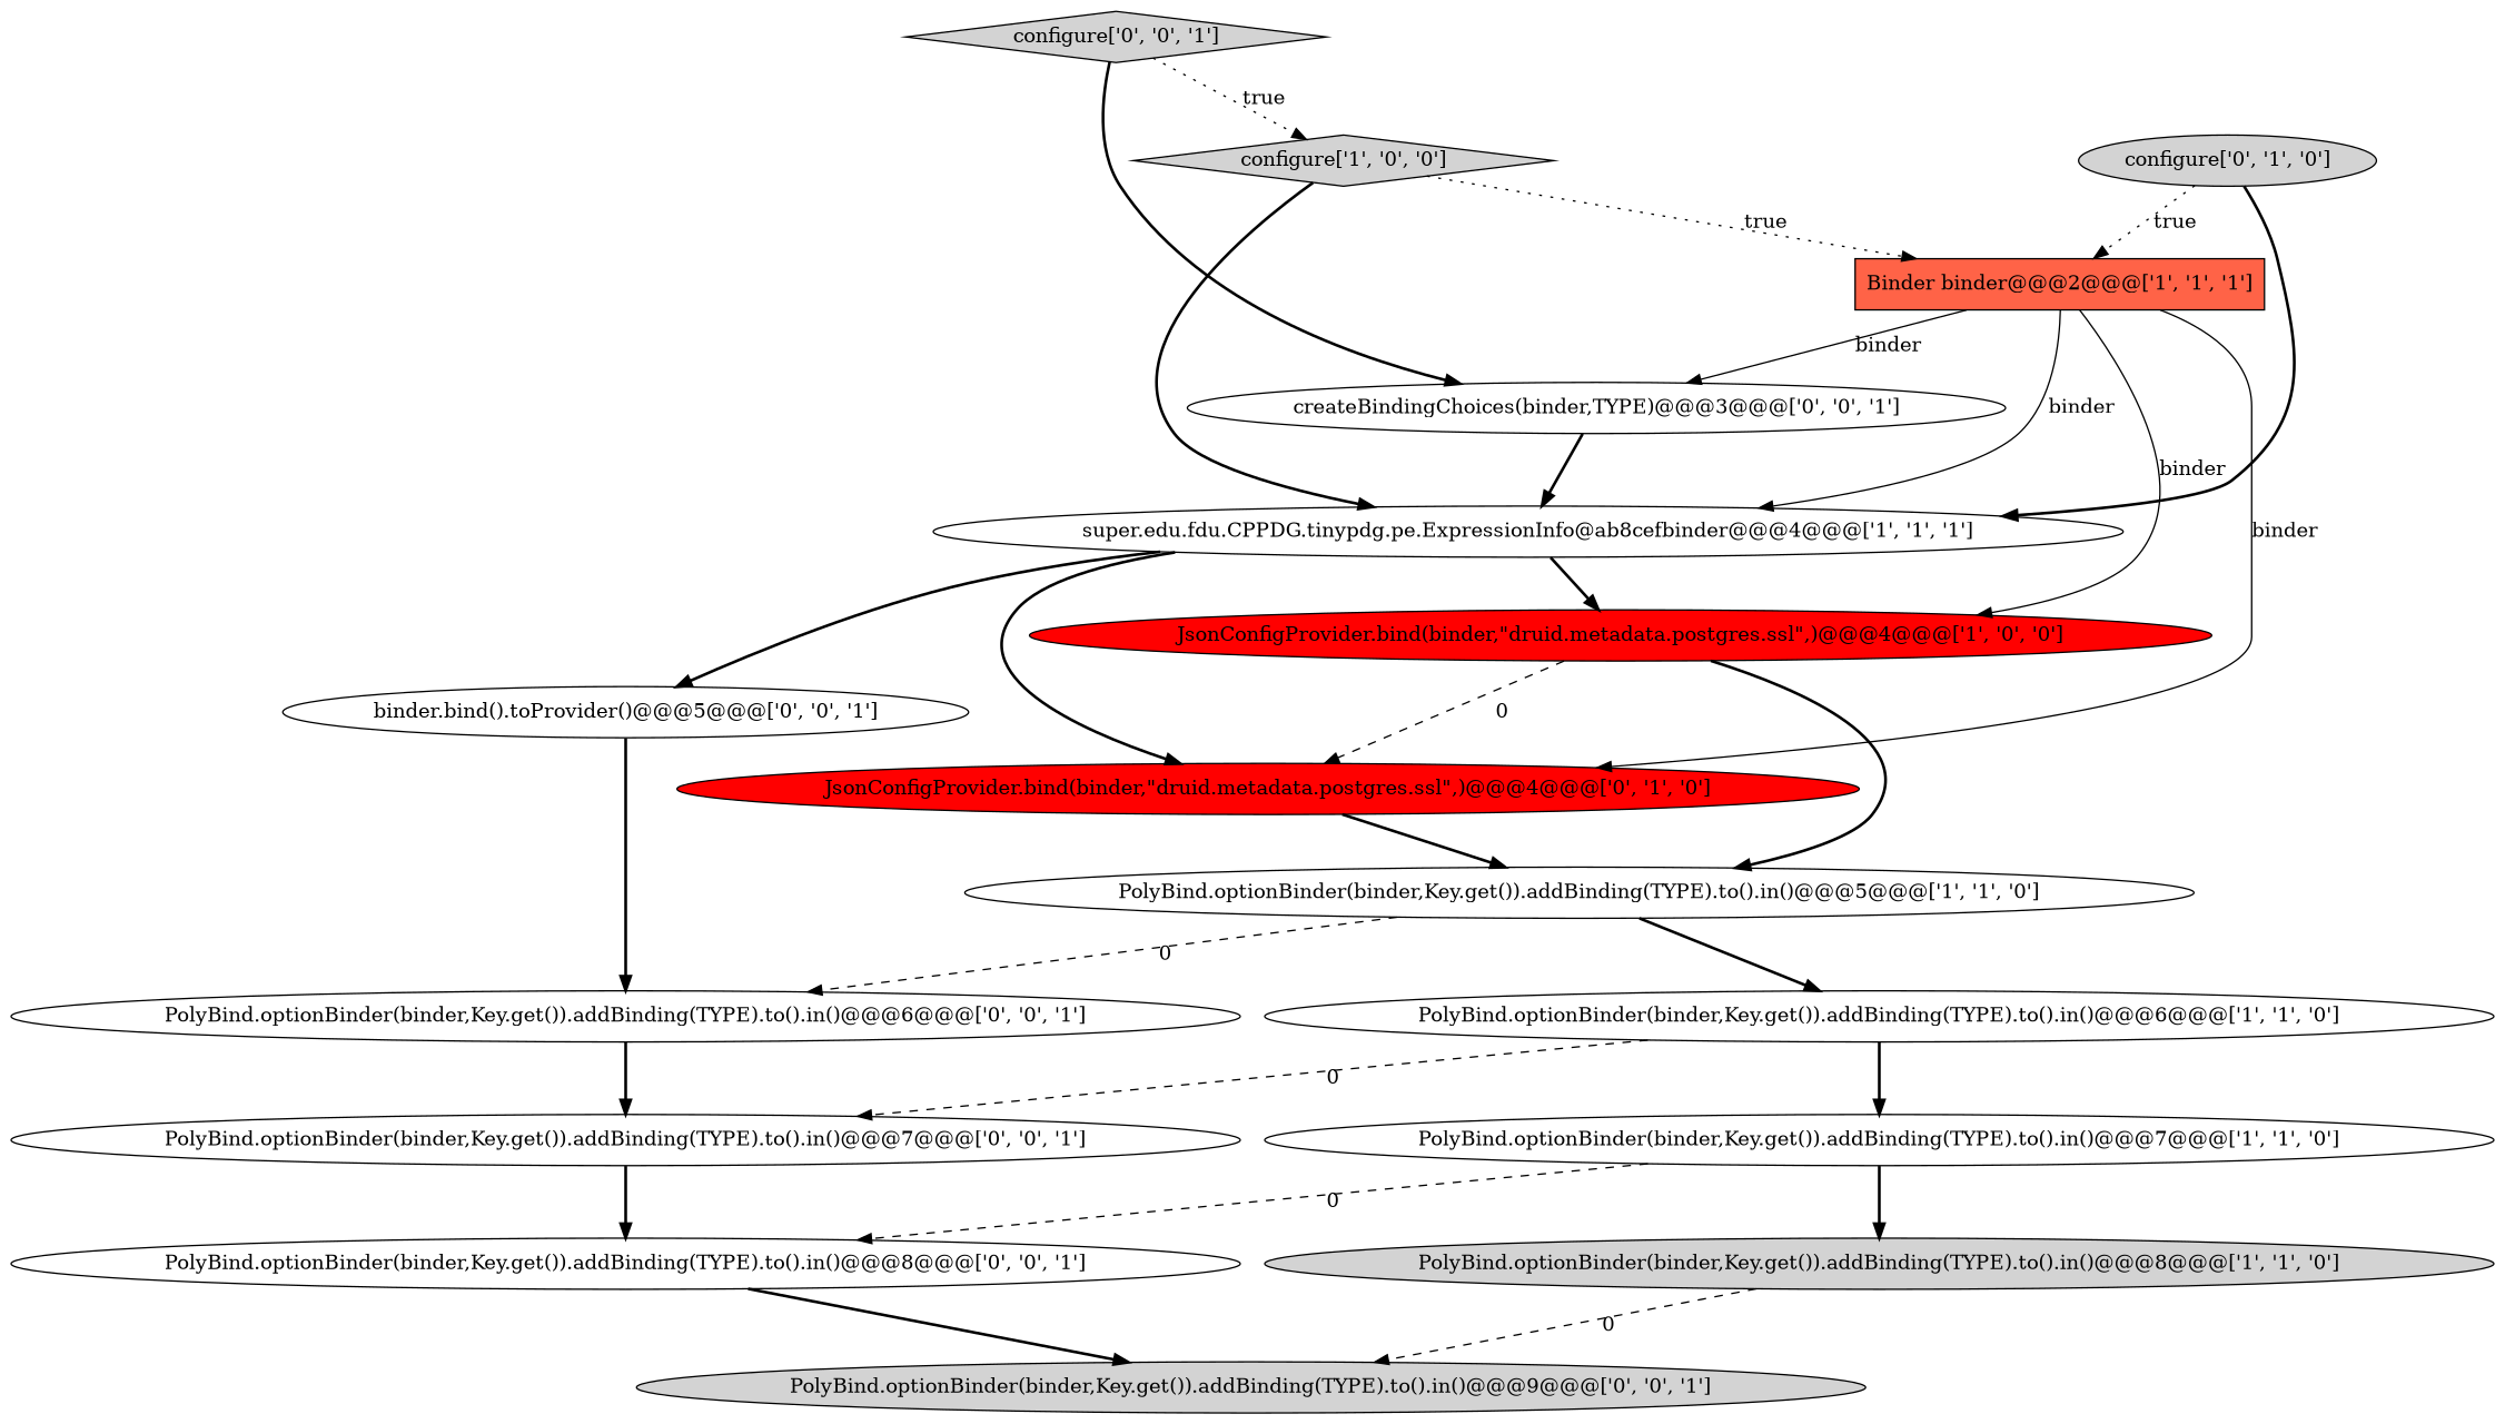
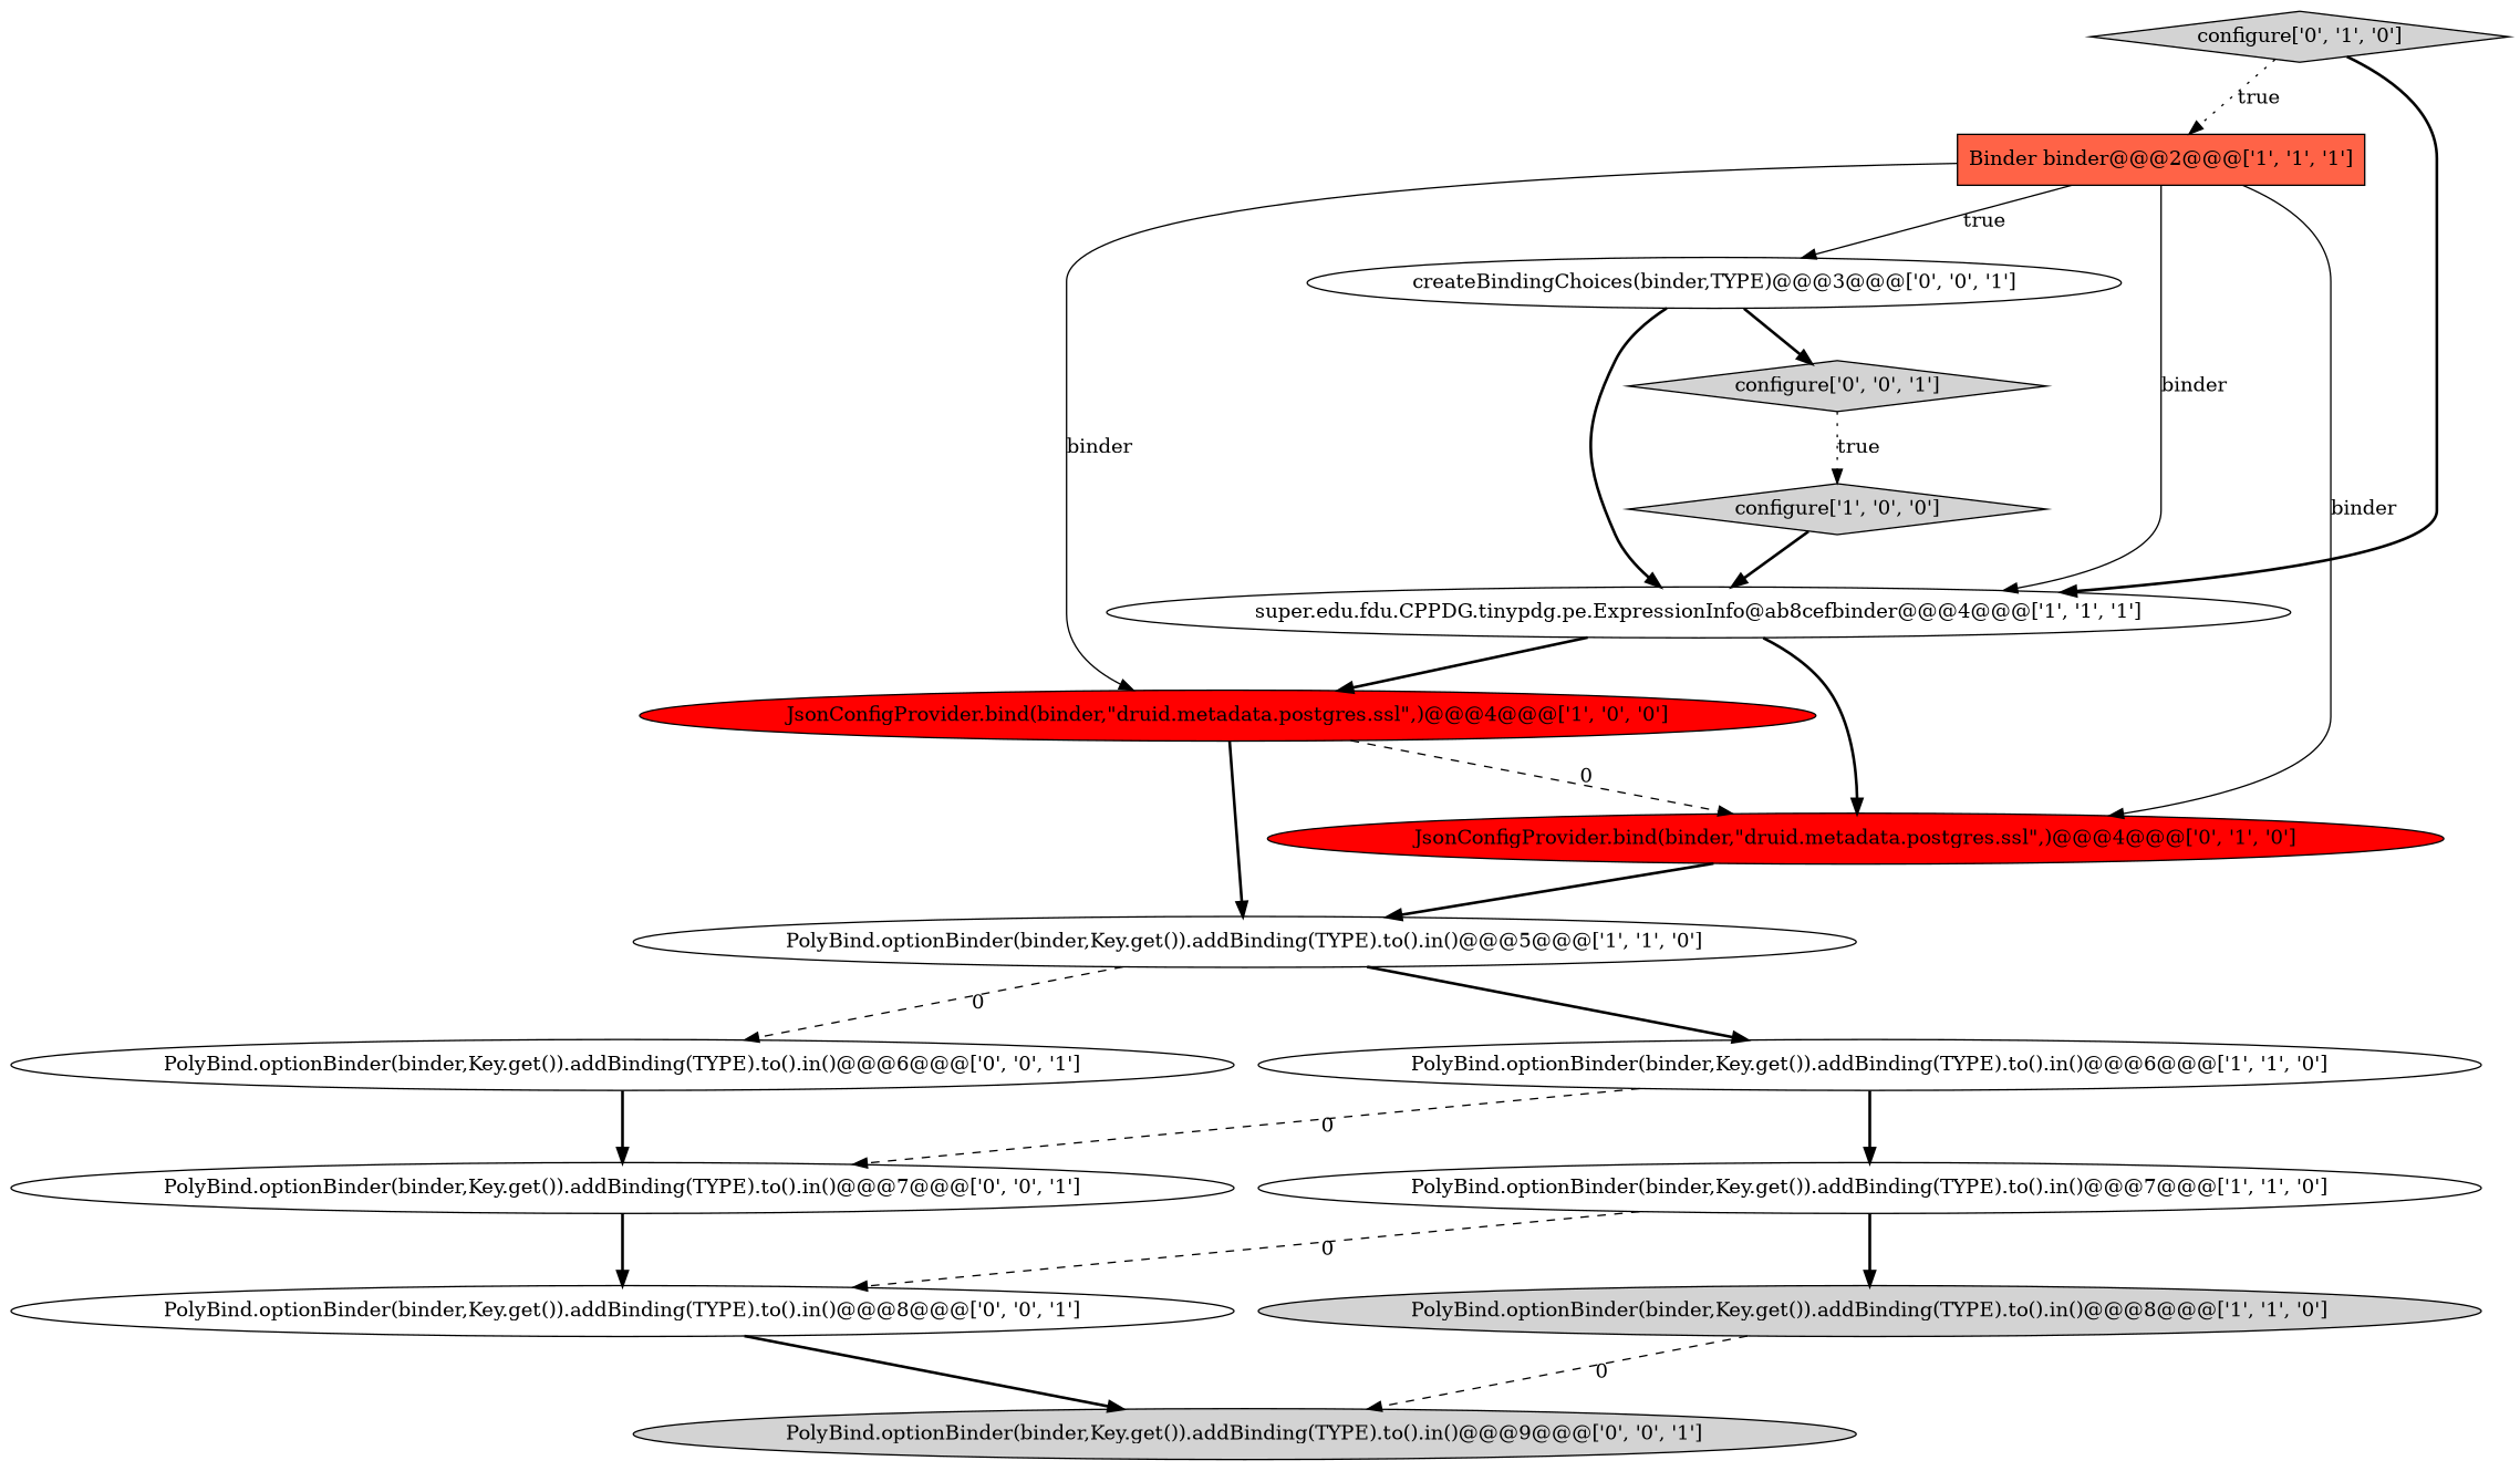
  digraph {
    node [fillcolor=white shape=ellipse style=filled]
    edge [style=bold]
    n1 [label="PolyBind.optionBinder(binder,Key.get()).addBinding(TYPE).to().in()@@@6@@@['0', '0', '1']"]
    n2 [label="PolyBind.optionBinder(binder,Key.get()).addBinding(TYPE).to().in()@@@7@@@['0', '0', '1']"]
    n3 [label="PolyBind.optionBinder(binder,Key.get()).addBinding(TYPE).to().in()@@@8@@@['0', '0', '1']"]
    n4 [label="super.edu.fdu.CPPDG.tinypdg.pe.ExpressionInfo@ab8cefbinder@@@4@@@['1', '1', '1']"]
    n5 [fillcolor=red label="JsonConfigProvider.bind(binder,\"druid.metadata.postgres.ssl\",)@@@4@@@['0', '1', '0']"]
    n6 [fillcolor=red label="JsonConfigProvider.bind(binder,\"druid.metadata.postgres.ssl\",)@@@4@@@['1', '0', '0']"]
-   n7 [label="binder.bind().toProvider()@@@5@@@['0', '0', '1']"]
    n8 [label="PolyBind.optionBinder(binder,Key.get()).addBinding(TYPE).to().in()@@@5@@@['1', '1', '0']"]
    n9 [fillcolor=lightgray label="PolyBind.optionBinder(binder,Key.get()).addBinding(TYPE).to().in()@@@9@@@['0', '0', '1']"]
    n10 [fillcolor=lightgray label="configure['1', '0', '0']" shape=diamond]
    n11 [fillcolor=tomato label="Binder binder@@@2@@@['1', '1', '1']" shape=box]
    n12 [label="createBindingChoices(binder,TYPE)@@@3@@@['0', '0', '1']"]
    n13 [fillcolor=lightgray label="PolyBind.optionBinder(binder,Key.get()).addBinding(TYPE).to().in()@@@8@@@['1', '1', '0']"]
    n14 [fillcolor=lightgray label="configure['0', '0', '1']" shape=diamond]
-   n15 [fillcolor=lightgray label="configure['0', '1', '0']"]
+   n15 [fillcolor=lightgray label="configure['0', '1', '0']" shape=diamond]
    n16 [label="PolyBind.optionBinder(binder,Key.get()).addBinding(TYPE).to().in()@@@6@@@['1', '1', '0']"]
    n17 [label="PolyBind.optionBinder(binder,Key.get()).addBinding(TYPE).to().in()@@@7@@@['1', '1', '0']"]
    n1 -> n2
    n2 -> n3
    n3 -> n9
    n4 -> n5
    n4 -> n6
-   n4 -> n7
    n5 -> n8
    n6 -> n5 [label=0 style=dashed]
    n6 -> n8
-   n7 -> n1
    n8 -> n1 [label=0 style=dashed]
    n8 -> n16
    n10 -> n4
-   n10 -> n11 [label=true style=dotted]
    n11 -> n4 [label=binder style=solid]
    n11 -> n5 [label=binder style=solid]
    n11 -> n6 [label=binder style=solid]
-   n11 -> n12 [label=binder style=solid]
+   n11 -> n12 [label=true style=solid]
    n12 -> n4
    n13 -> n9 [label=0 style=dashed]
    n14 -> n10 [label=true style=dotted]
-   n14 -> n12
+   n12 -> n14
    n15 -> n4
    n15 -> n11 [label=true style=dotted]
    n16 -> n2 [label=0 style=dashed]
    n16 -> n17
    n17 -> n3 [label=0 style=dashed]
    n17 -> n13
  }
